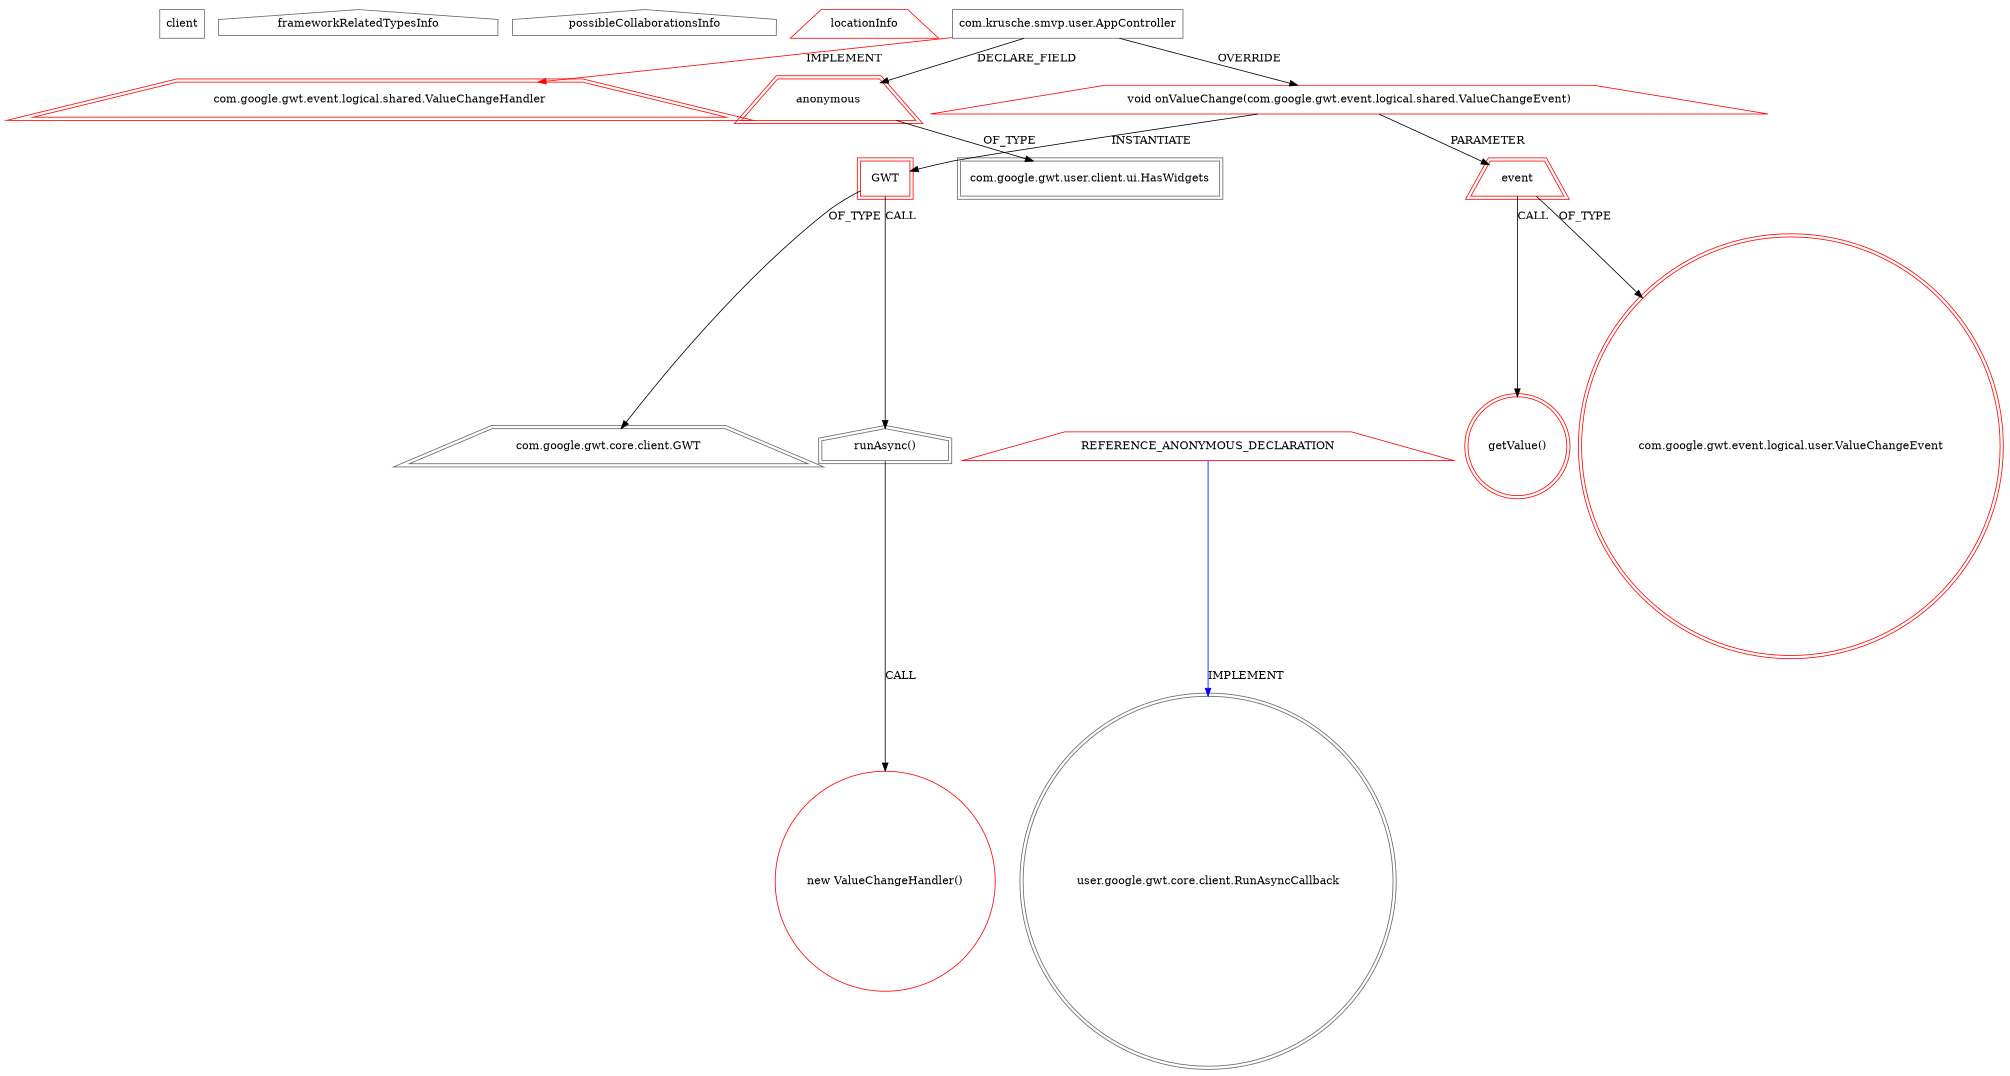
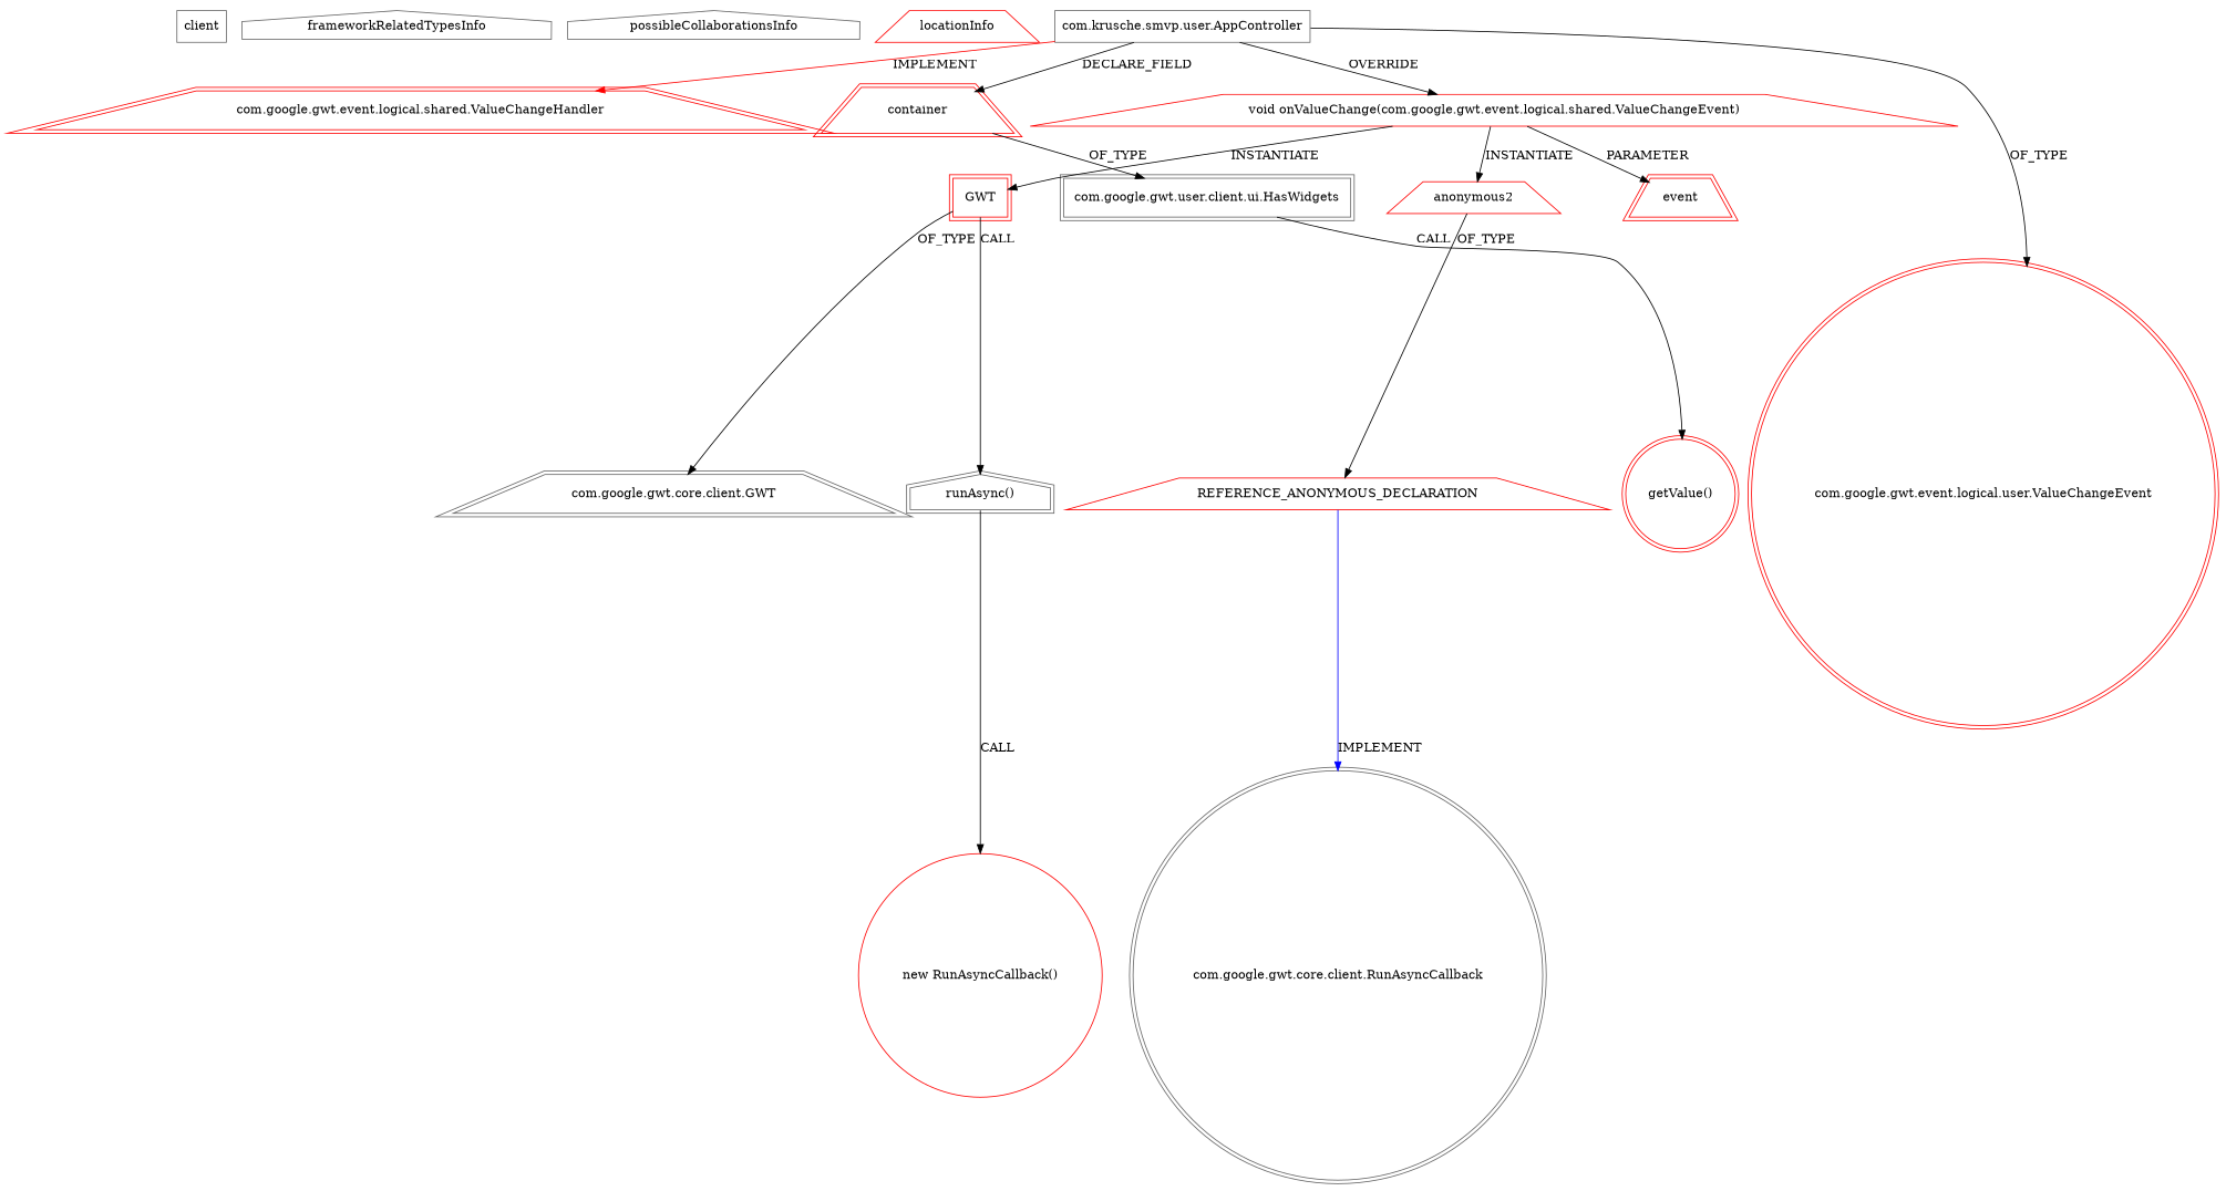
  digraph {
    node [color=red shape=trapezium isFrameworkType=true peripheries=2]
    n1 [category=extension_graph color=gray40 graphId=39 isAnonymous=false label=client possibleRelation=true shape=box isFrameworkType="" peripheries=""]
    frameworkRelatedTypesInfo [0="com.google.gwt.event.logical.shared.ValueChangeHandler" color=gray40 shape=house isFrameworkType="" peripheries=""]
    possibleCollaborationsInfo [0="39~OVERRIDING_METHOD_DECLARATION-INSTANTIATION-~com.google.gwt.event.logical.shared.ValueChangeHandler ~com.google.gwt.core.client.RunAsyncCallback ~false~true" color=gray40 shape=house isFrameworkType="" peripheries=""]
    locationInfo [contextSignature=AppController filePath="/Arctinus-SMVP/SMVP-master/src/com/krusche/smvp/client/AppController.java" graphId=39 projectName="Arctinus-SMVP" isFrameworkType="" peripheries=""]
    n5 [color=gray40 isFrameworkType=false label="com.krusche.smvp.user.AppController" shape=box vertexType=ROOT_CLIENT_CLASS_DECLARATION peripheries=""]
    n6 [label="com.google.gwt.event.logical.shared.ValueChangeHandler" vertexType=FRAMEWORK_INTERFACE_TYPE]
-   n7 [label=anonymous vertexType=FIELD_DECLARATION]
+   n7 [label=container vertexType=FIELD_DECLARATION]
    n8 [isFrameworkType=false label="void onValueChange(com.google.gwt.event.logical.shared.ValueChangeEvent)" vertexType=OVERRIDING_METHOD_DECLARATION peripheries=""]
    n9 [color=gray40 label="com.google.gwt.user.client.ui.HasWidgets" shape=box vertexType=FRAMEWORK_INTERFACE_TYPE]
    n10 [label=event vertexType=PARAMETER_DECLARATION]
    n11 [label=GWT shape=box vertexType=VARIABLE_EXPRESION]
+   n12 [isFrameworkType=false label=anonymous2 vertexType=VARIABLE_EXPRESION peripheries=""]
    n13 [label="com.google.gwt.event.logical.user.ValueChangeEvent" shape=circle vertexType=FRAMEWORK_CLASS_TYPE]
    n14 [label="getValue()" shape=circle vertexType=INSIDE_CALL]
    n15 [color=gray40 label="com.google.gwt.core.client.GWT" vertexType=FRAMEWORK_CLASS_TYPE]
    n16 [color=gray40 label="runAsync()" shape=house vertexType=INSIDE_CALL]
    n17 [isFrameworkType=false label=REFERENCE_ANONYMOUS_DECLARATION vertexType=REFERENCE_ANONYMOUS_DECLARATION peripheries=""]
-   n18 [isFrameworkType=false label="new ValueChangeHandler()" shape=circle vertexType=CONSTRUCTOR_CALL peripheries=""]
-   n19 [color=gray40 label="user.google.gwt.core.client.RunAsyncCallback" shape=circle vertexType=FRAMEWORK_INTERFACE_TYPE]
+   n18 [isFrameworkType=false label="new RunAsyncCallback()" shape=circle vertexType=CONSTRUCTOR_CALL peripheries=""]
+   n19 [color=gray40 label="com.google.gwt.core.client.RunAsyncCallback" shape=circle vertexType=FRAMEWORK_INTERFACE_TYPE]
    n5 -> n6 [color=red label=IMPLEMENT]
    n5 -> n7 [label=DECLARE_FIELD]
    n5 -> n8 [label=OVERRIDE]
    n7 -> n9 [label=OF_TYPE]
    n8 -> n10 [label=PARAMETER]
    n8 -> n11 [label=INSTANTIATE]
-   n10 -> n13 [label=OF_TYPE]
-   n10 -> n14 [label=CALL]
+   n8 -> n12 [label=INSTANTIATE]
+   n5 -> n13 [label=OF_TYPE]
+   n9 -> n14 [label=CALL]
    n11 -> n15 [label=OF_TYPE]
    n11 -> n16 [label=CALL]
+   n12 -> n17 [label=OF_TYPE]
    n16 -> n18 [label=CALL]
    n17 -> n19 [color=blue label=IMPLEMENT]
  }
